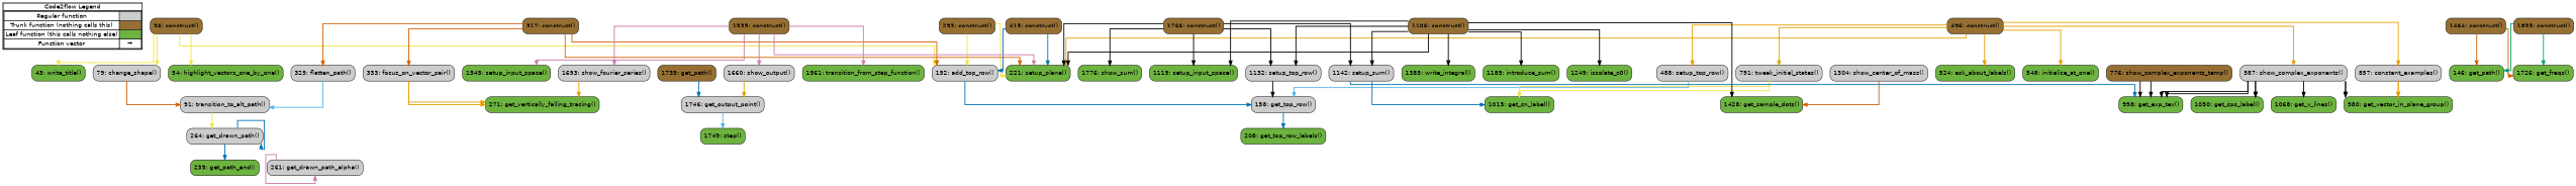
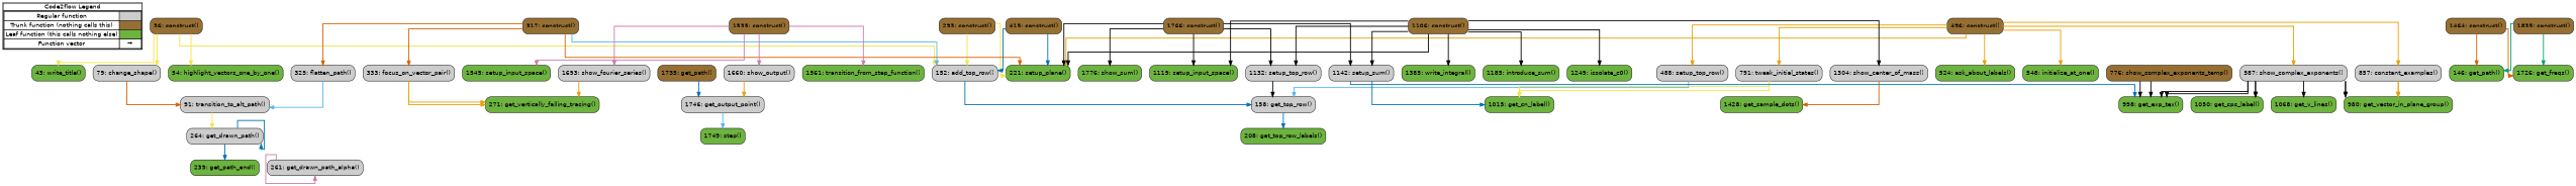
  digraph {
    concentrate=true
    fontname="DejaVu Sans"
    rankdir=TB
    splines=ortho
    node [fontname="DejaVu Sans" shape=rect fillcolor="#6db33f" style="rounded,filled"]
    edge [color="#000000" fontname="DejaVu Sans" penwidth=2]
    n1 [label=<         <table cellspacing="0" cellpadding="0" border="1"><tr><td>Code2flow Legend</td></tr><tr><td>         <table cellspacing="0">         <tr><td>Regular function</td><td width="50px" bgcolor='#cccccc'></td></tr>         <tr><td>Trunk function (nothing calls this)</td><td bgcolor='#966F33'></td></tr>         <tr><td>Leaf function (this calls nothing else)</td><td bgcolor='#6db33f'></td></tr>         <tr><td>Function vector</td><td><font color='black'>&#8594;</font></td></tr>         </table></td></tr></table>         > margin=0 shape=none fillcolor="" style=""]
    n2 [fillcolor="#cccccc" label="152: add_top_row()"]
    n3 [fillcolor="#cccccc" label="79: change_shape()"]
    n4 [fillcolor="#966F33" label="36: construct()"]
    n5 [fillcolor="#cccccc" label="264: get_drawn_path()"]
    n6 [fillcolor="#cccccc" label="261: get_drawn_path_alpha()"]
    n7 [label="146: get_path()"]
    n8 [label="239: get_path_end()"]
    n9 [fillcolor="#cccccc" label="158: get_top_row()"]
    n10 [label="208: get_top_row_labels()"]
    n11 [label="271: get_vertically_falling_tracing()"]
    n12 [label="54: highlight_vectors_one_by_one()"]
    n13 [label="221: setup_plane()"]
    n14 [fillcolor="#cccccc" label="91: transition_to_alt_path()"]
    n15 [label="43: write_title()"]
    n16 [fillcolor="#966F33" label="293: construct()"]
    n17 [fillcolor="#966F33" label="317: construct()"]
    n18 [fillcolor="#cccccc" label="325: flatten_path()"]
    n19 [fillcolor="#cccccc" label="333: focus_on_vector_pair()"]
    n20 [fillcolor="#966F33" label="415: construct()"]
    n21 [label="524: ask_about_labels()"]
    n22 [fillcolor="#cccccc" label="857: constant_examples()"]
    n23 [fillcolor="#966F33" label="496: construct()"]
    n24 [label="1015: get_cn_label()"]
    n25 [label="1050: get_cps_label()"]
    n26 [label="998: get_exp_tex()"]
    n27 [label="1068: get_v_lines()"]
    n28 [label="980: get_vector_in_plane_group()"]
    n29 [label="548: initialize_at_one()"]
    n30 [fillcolor="#cccccc" label="488: setup_top_row()"]
    n31 [fillcolor="#cccccc" label="587: show_complex_exponents()"]
    n32 [fillcolor="#966F33" label="776: show_complex_exponents_temp()"]
    n33 [fillcolor="#cccccc" label="791: tweak_initial_states()"]
    n34 [fillcolor="#966F33" label="1766: construct()"]
    n35 [label="1776: show_sum()"]
    n36 [fillcolor="#966F33" label="1106: construct()"]
    n37 [label="1428: get_sample_dots()"]
    n38 [label="1185: introduce_sum()"]
    n39 [label="1249: issolate_c0()"]
    n40 [label="1119: setup_input_space()"]
    n41 [fillcolor="#cccccc" label="1142: setup_sum()"]
    n42 [fillcolor="#cccccc" label="1132: setup_top_row()"]
    n43 [fillcolor="#cccccc" label="1304: show_center_of_mass()"]
    n44 [label="1385: write_integral()"]
    n45 [fillcolor="#966F33" label="1464: construct()"]
    n46 [fillcolor="#966F33" label="1535: construct()"]
    n47 [label="1726: get_freqs()"]
    n48 [fillcolor="#cccccc" label="1746: get_output_point()"]
    n49 [fillcolor="#966F33" label="1735: get_path()"]
    n50 [label="1545: setup_input_space()"]
    n51 [fillcolor="#cccccc" label="1693: show_fourier_series()"]
    n52 [fillcolor="#cccccc" label="1660: show_output()"]
    n53 [label="1749: step()"]
    n54 [label="1561: transition_from_step_function()"]
    n55 [fillcolor="#966F33" label="1835: construct()"]
    subgraph sub_1 {
      label=legend
      rank=min
      n1
    }
    subgraph sub_2 {
      label="File: fourier_series_scenes"
      style=dotted
      subgraph sub_3 {
        label="Class: ComplexFourierSeriesExample"
        style=dotted
        n2
        n3
        n4
        n5
        n6
        n7
        n8
        n9
        n10
        n11
        n12
        n13
        n14
        n15
      }
      subgraph sub_4 {
        label="Class: PiFourierSeries"
        style=dotted
        n16
      }
      subgraph sub_5 {
        label="Class: RealValuedFunctionFourierSeries"
        style=dotted
        n17
        n18
        n19
      }
      subgraph sub_6 {
        label="Class: DemonstrateAddingArrows"
        style=dotted
        n20
      }
      subgraph sub_7 {
        label="Class: LabelRotatingVectors"
        style=dotted
        n21
        n22
        n23
        n24
        n25
        n26
        n27
        n28
        n29
        n30
        n31
        n32
        n33
      }
      subgraph sub_8 {
        label="Class: AddVectorsOneByOne"
        style=dotted
        n34
        n35
      }
      subgraph sub_9 {
        label="Class: IntegralTrick"
        style=dotted
        n36
        n37
        n38
        n39
        n40
        n41
        n42
        n43
        n44
      }
      subgraph sub_10 {
        label="Class: IncreaseOrderOfApproximation"
        style=dotted
        n45
      }
      subgraph sub_11 {
        label="Class: ShowStepFunctionIn2dView"
        style=dotted
        n46
        n47
        n48
        n49
        n50
        n51
        n52
        n53
        n54
      }
      subgraph sub_12 {
        label="Class: DE4Thumbnail"
        style=dotted
        n55
      }
    }
    n2 -> n9 [color="#0072B2"]
    n3 -> n14 [color="#D55E00"]
    n4 -> n2 [color="#F0E442"]
    n4 -> n3 [color="#F0E442"]
    n4 -> n12 [color="#F0E442"]
    n4 -> n15 [color="#F0E442"]
    n5 -> n5 [color="#0072B2"]
    n5 -> n8 [color="#0072B2"]
    n6 -> n6 [color="#CC79A7"]
    n9 -> n10 [color="#0072B2"]
    n14 -> n5 [color="#F0E442"]
    n16 -> n2 [color="#F0E442"]
    n16 -> n13 [color="#F0E442"]
-   n17 -> n2 [color="#D55E00"]
+   n17 -> n2 [color="#56B4E9"]
    n17 -> n13 [color="#D55E00"]
    n17 -> n18 [color="#D55E00"]
    n17 -> n19 [color="#D55E00"]
    n18 -> n14 [color="#56B4E9"]
    n19 -> n11 [color="#E69F00"]
    n19 -> n11 [color="#E69F00"]
    n19 -> n11 [color="#E69F00"]
    n20 -> n2 [color="#0072B2"]
    n20 -> n13 [color="#0072B2"]
    n22 -> n28 [color="#E69F00"]
    n22 -> n28 [color="#E69F00"]
    n23 -> n13 [color="#E69F00"]
    n23 -> n21 [color="#E69F00"]
    n23 -> n22 [color="#E69F00"]
    n23 -> n29 [color="#E69F00"]
    n23 -> n30 [color="#E69F00"]
    n23 -> n31 [color="#E69F00"]
    n23 -> n33 [color="#E69F00"]
    n30 -> n9 [color="#56B4E9"]
    n31 -> n25
    n31 -> n25
    n31 -> n25
    n31 -> n26
    n31 -> n26
    n31 -> n26
    n31 -> n26
    n31 -> n26
    n31 -> n26
    n31 -> n26
    n31 -> n26
    n31 -> n27
    n31 -> n28
    n31 -> n28
    n31 -> n28
    n32 -> n26
    n32 -> n26
    n33 -> n24 [color="#F0E442"]
    n33 -> n24 [color="#F0E442"]
    n34 -> n13
    n34 -> n35
    n34 -> n40
    n34 -> n41
    n34 -> n42
    n36 -> n13
    n36 -> n38
    n36 -> n39
    n36 -> n40
    n36 -> n41
    n36 -> n42
-   n36 -> n37
+   n36 -> n43
    n36 -> n44
    n41 -> n24 [color="#0072B2"]
    n41 -> n26 [color="#0072B2"]
    n42 -> n9
    n43 -> n37 [color="#D55E00"]
    n45 -> n7 [color="#D55E00"]
    n45 -> n47 [color="#D55E00"]
-   n46 -> n13 [color="#CC79A7"]
    n46 -> n50 [color="#CC79A7"]
    n46 -> n51 [color="#CC79A7"]
    n46 -> n52 [color="#CC79A7"]
    n46 -> n54 [color="#CC79A7"]
    n48 -> n53 [color="#56B4E9"]
    n49 -> n48 [color="#0072B2"]
    n51 -> n11 [color="#E69F00"]
    n52 -> n48 [color="#E69F00"]
    n55 -> n7 [color="#009E73"]
    n55 -> n47 [color="#009E73"]
  }
